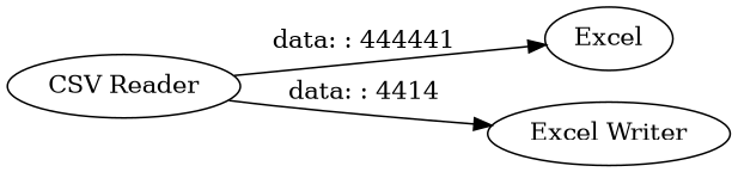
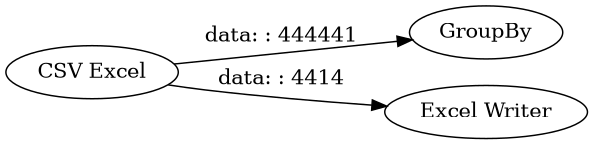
  digraph {
    rankdir=LR
-   n1 [label=Excel]
+   n1 [label=GroupBy]
    n2 [label="Excel Writer"]
-   n3 [label="CSV Reader"]
+   n3 [label="CSV Excel"]
    n3 -> n1 [label="data: : 444441"]
    n3 -> n2 [label="data: : 4414"]
  }
